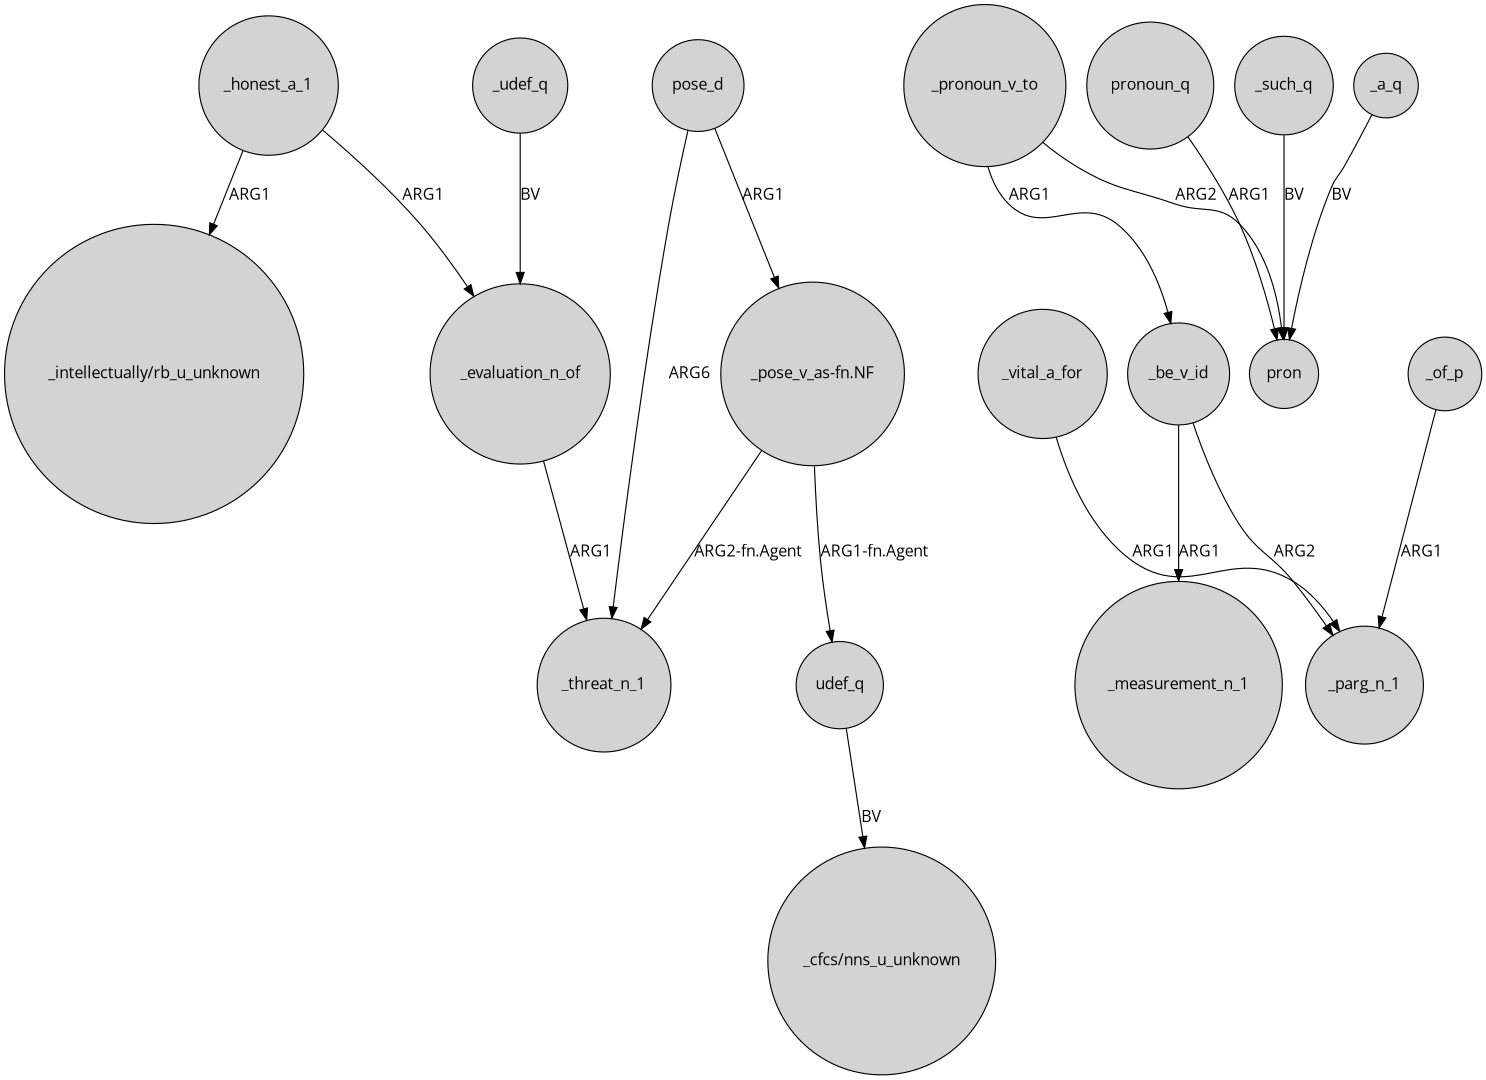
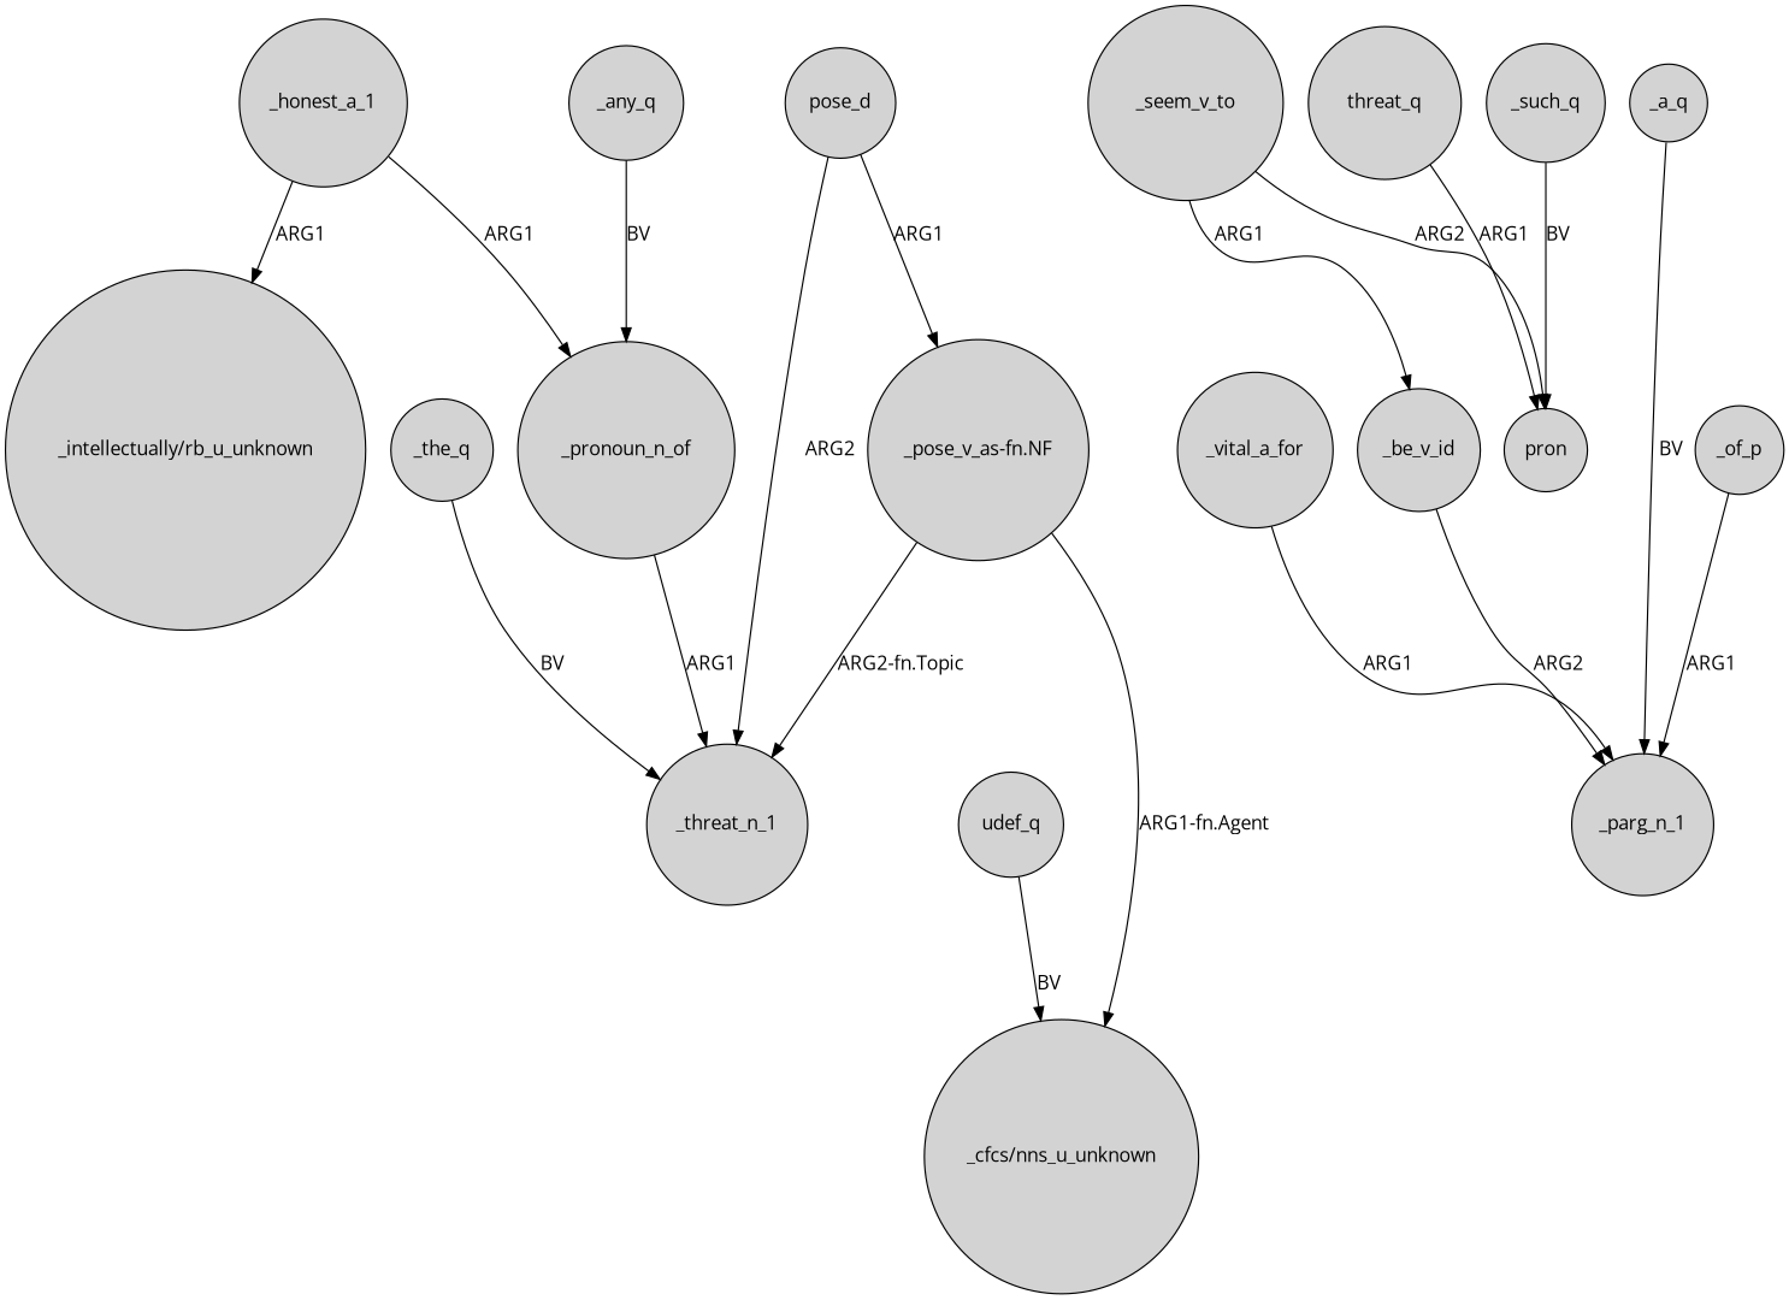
  digraph {
    fontname="Open Sans"
    node [fontname="Open Sans" shape=circle style=filled]
    edge [fontname="Open Sans"]
    _honest_a_1
-   _evaluation_n_of
+   _evaluation_n_of [label=_pronoun_n_of]
    "_intellectually/rb_u_unknown"
    _threat_n_1
    n5 [label=_parg_n_1]
    _vital_a_for
-   _seem_v_to [label=_pronoun_v_to]
+   _seem_v_to
    _be_v_id
    pron
-   _measurement_n_1
+   _the_q
    n12 [label=pose_d]
    "_pose_v_as-fn.NF"
    "_cfcs/nns_u_unknown"
    _of_p
-   pronoun_q
+   pronoun_q [label=threat_q]
    _such_q
    udef_q
    _a_q
-   _any_q [label=_udef_q]
+   _any_q
    _honest_a_1 -> _evaluation_n_of [label=ARG1]
    _honest_a_1 -> "_intellectually/rb_u_unknown" [label=ARG1]
    _evaluation_n_of -> _threat_n_1 [label=ARG1]
    _vital_a_for -> n5 [label=ARG1]
    _seem_v_to -> _be_v_id [label=ARG1]
    _seem_v_to -> pron [label=ARG2]
    _be_v_id -> n5 [label=ARG2]
-   _be_v_id -> _measurement_n_1 [label=ARG1]
-   n12 -> _threat_n_1 [label=ARG6]
+   _the_q -> _threat_n_1 [label=BV]
+   n12 -> _threat_n_1 [label=ARG2]
    n12 -> "_pose_v_as-fn.NF" [label=ARG1]
-   "_pose_v_as-fn.NF" -> _threat_n_1 [label="ARG2-fn.Agent"]
-   "_pose_v_as-fn.NF" -> udef_q [label="ARG1-fn.Agent"]
+   "_pose_v_as-fn.NF" -> _threat_n_1 [label="ARG2-fn.Topic"]
+   "_pose_v_as-fn.NF" -> "_cfcs/nns_u_unknown" [label="ARG1-fn.Agent"]
    _of_p -> n5 [label=ARG1]
    pronoun_q -> pron [label=ARG1]
    _such_q -> pron [label=BV]
    udef_q -> "_cfcs/nns_u_unknown" [label=BV]
-   _a_q -> pron [label=BV]
+   _a_q -> n5 [label=BV]
    _any_q -> _evaluation_n_of [label=BV]
  }
